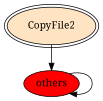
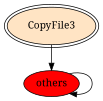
  digraph {
    fontname="Noto Serif"
    node [style=filled fontname="Noto Serif"]
    edge [fontname="Noto Serif"]
-   n1 [fillcolor=bisque label=CopyFile2 peripheries=2]
+   n1 [fillcolor=bisque label=CopyFile3 peripheries=2]
    n2 [fillcolor=red label=others]
    n1 -> n2
    n2 -> n2
  }
